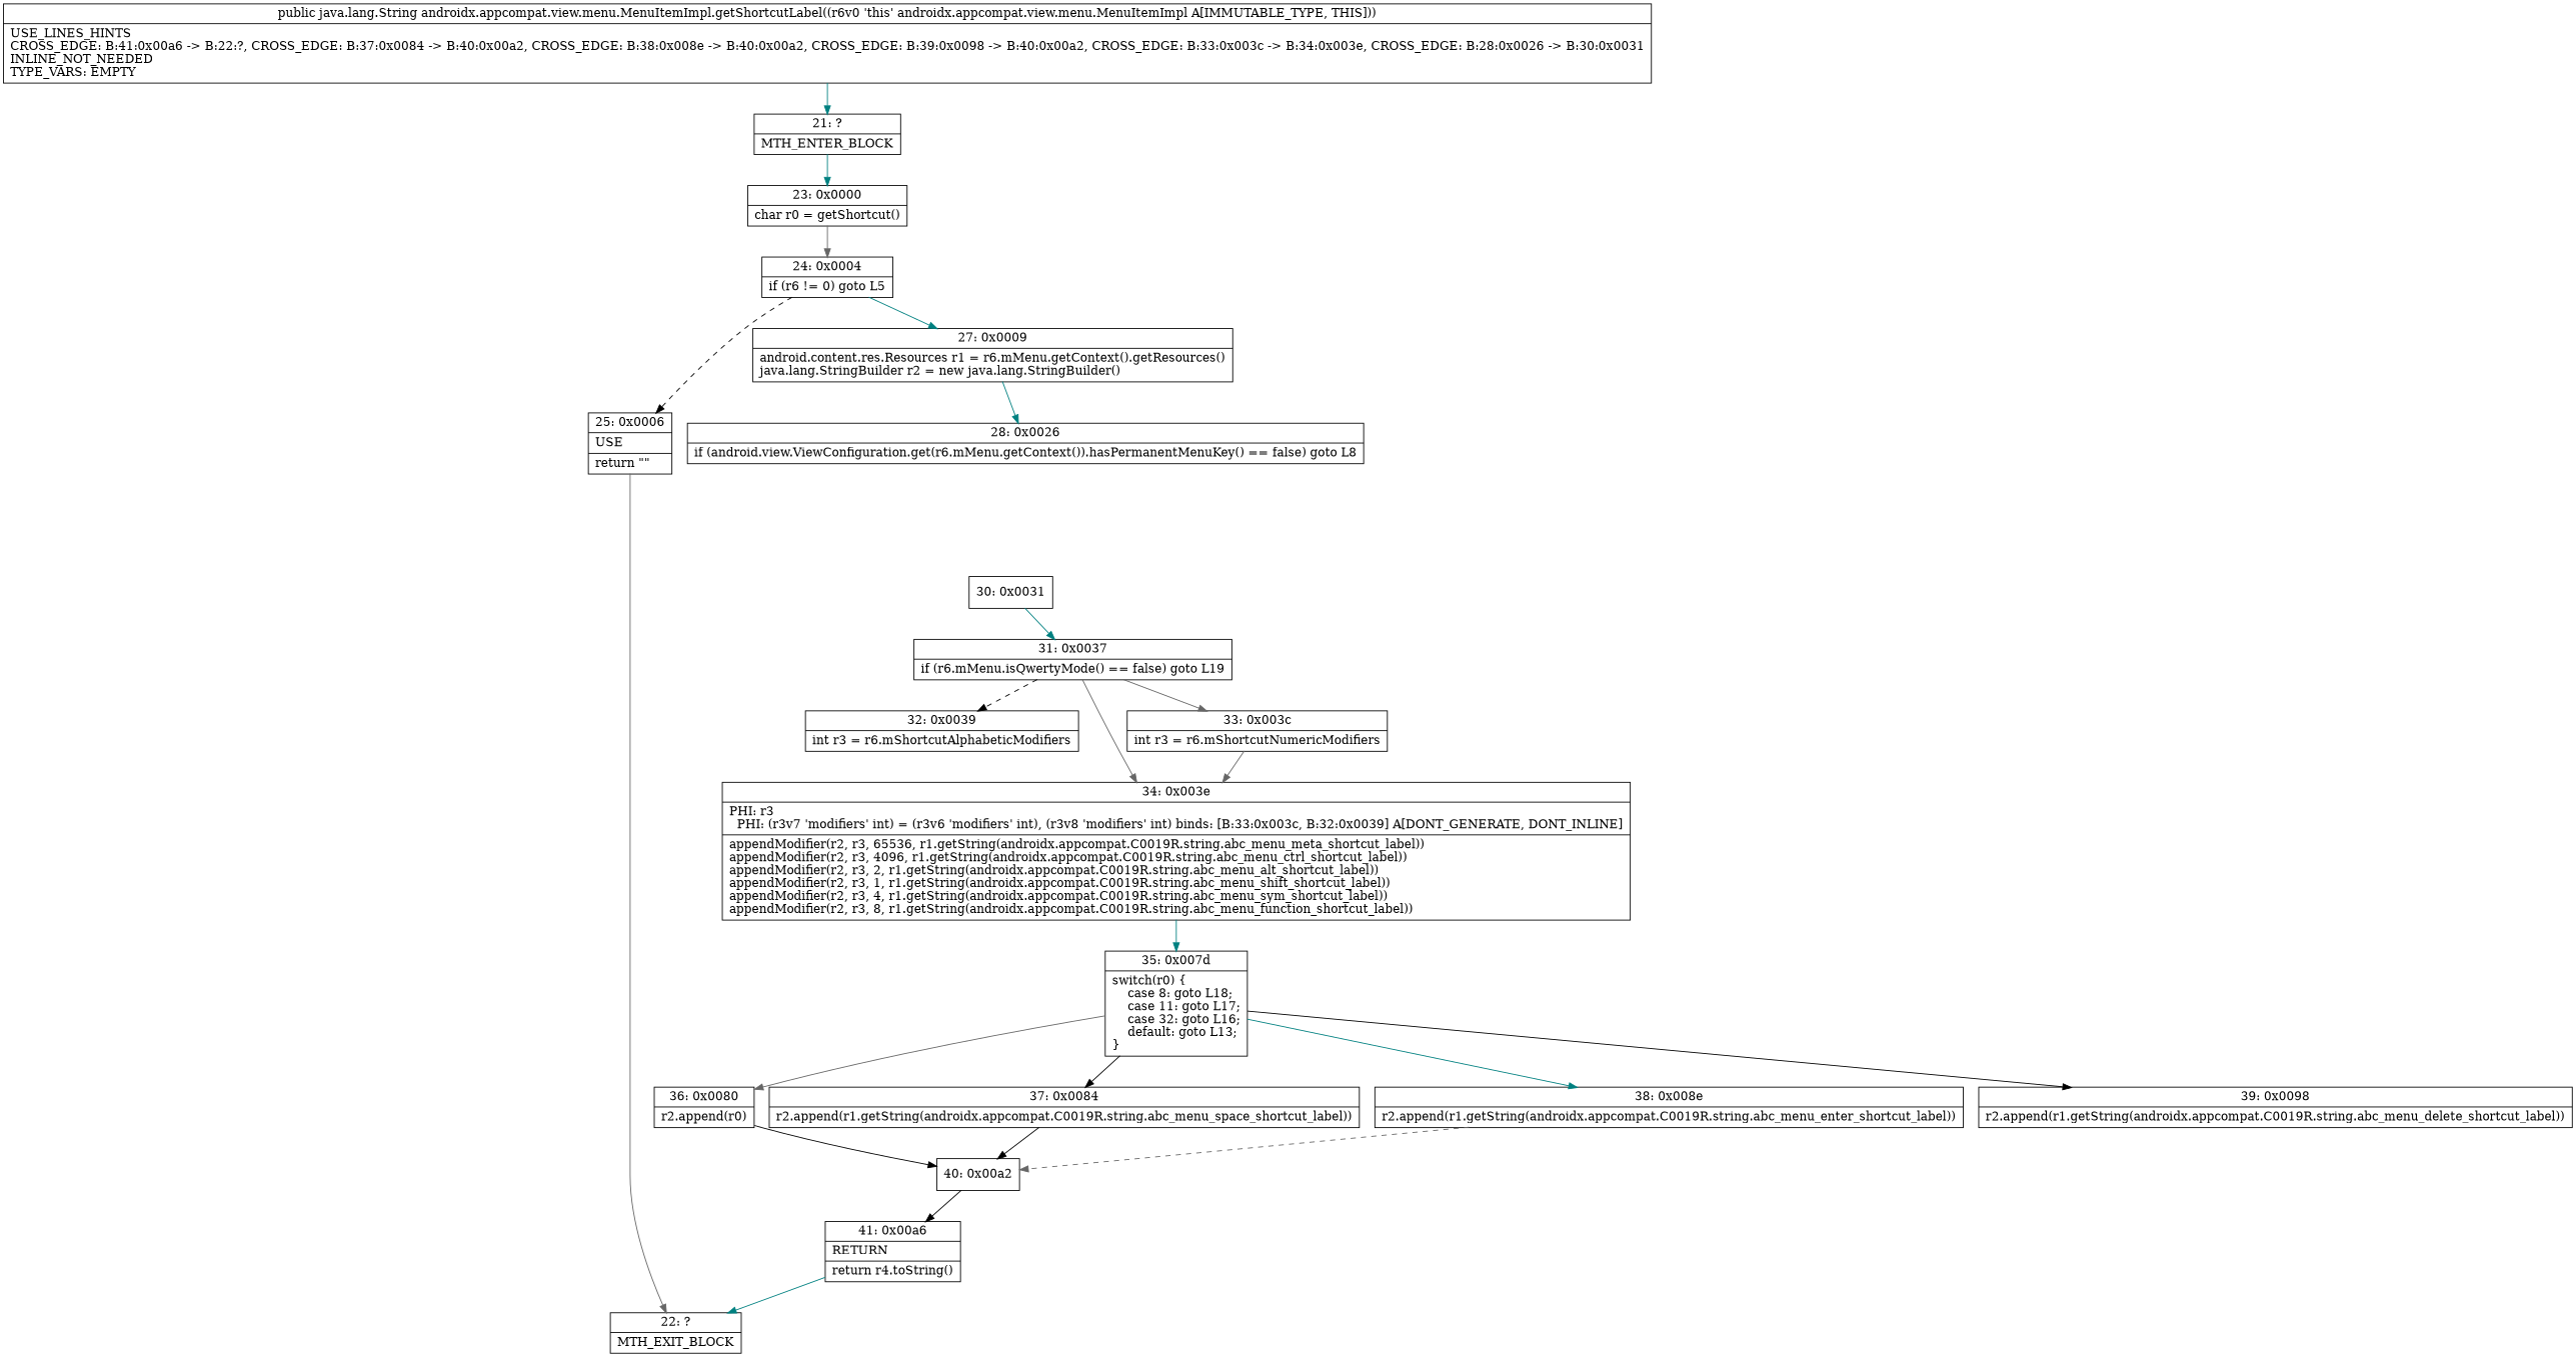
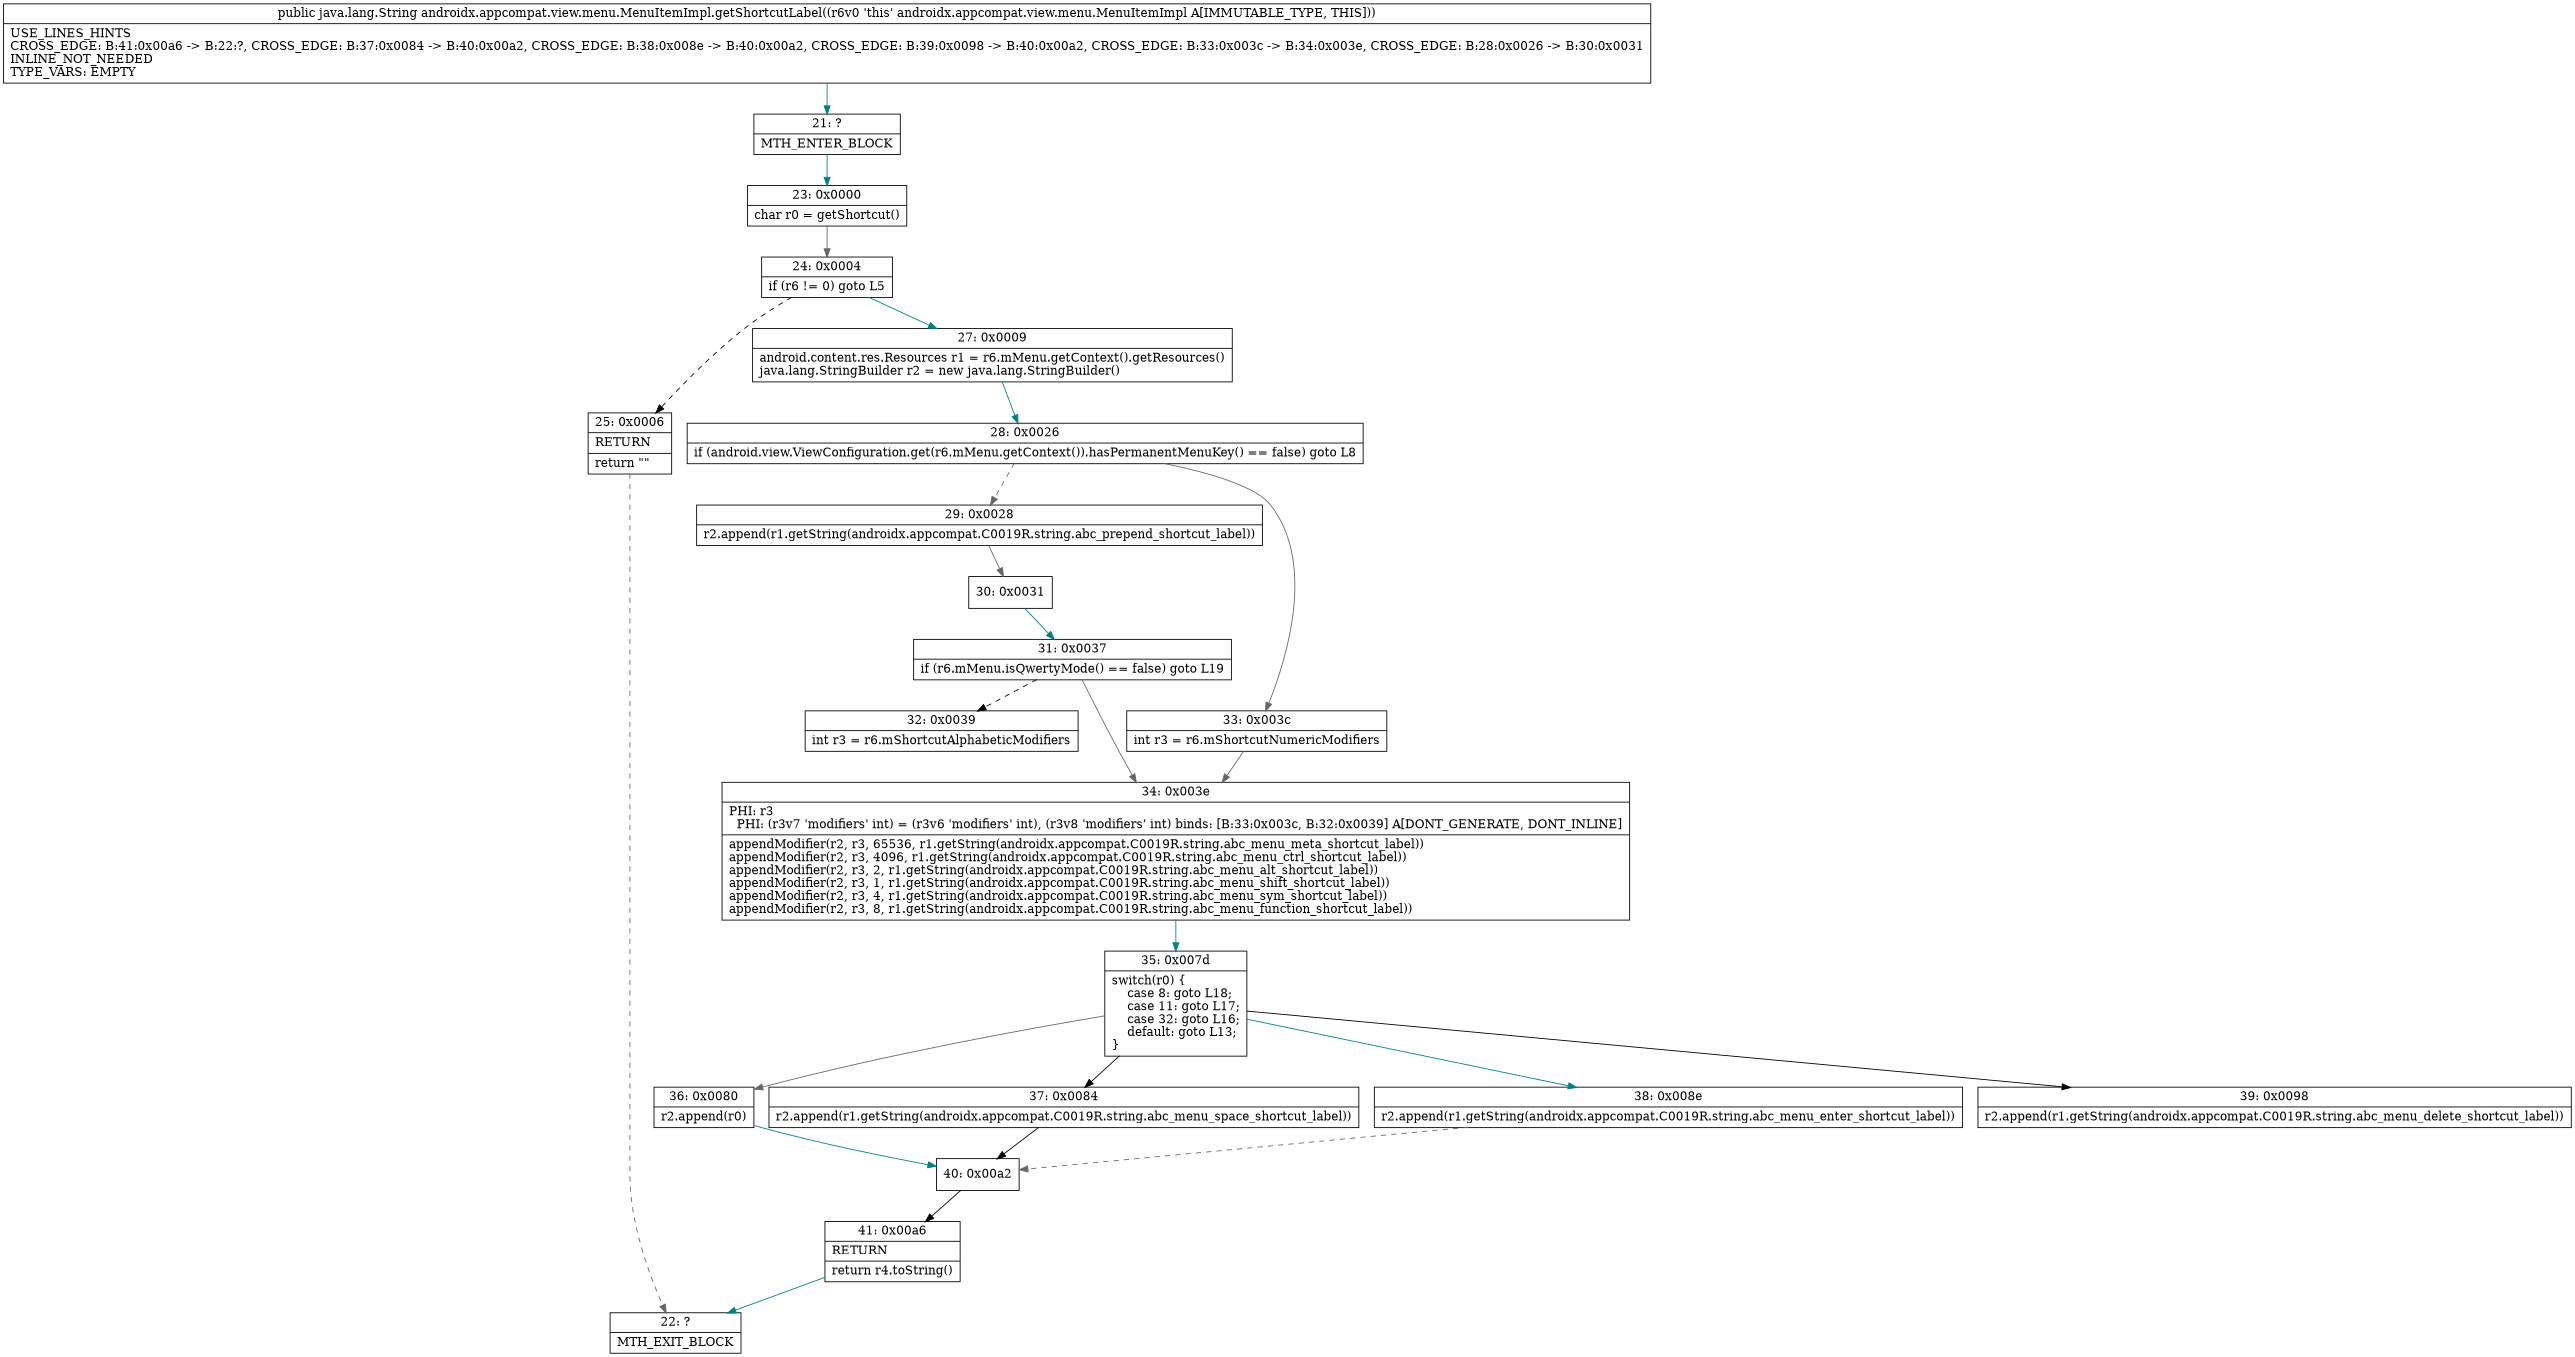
  digraph {
    node [shape=record]
    edge [color=gray40]
    n1 [label="{21\:\ ?|MTH_ENTER_BLOCK\l}"]
    n2 [label="{23\:\ 0x0000|char r0 = getShortcut()\l}"]
    n3 [label="{24\:\ 0x0004|if (r6 != 0) goto L5\l}"]
-   n4 [label="{25\:\ 0x0006|USE\l|return \"\"\l}"]
+   n4 [label="{25\:\ 0x0006|RETURN\l|return \"\"\l}"]
    n5 [label="{27\:\ 0x0009|android.content.res.Resources r1 = r6.mMenu.getContext().getResources()\ljava.lang.StringBuilder r2 = new java.lang.StringBuilder()\l}"]
    n6 [label="{22\:\ ?|MTH_EXIT_BLOCK\l}"]
    n7 [label="{28\:\ 0x0026|if (android.view.ViewConfiguration.get(r6.mMenu.getContext()).hasPermanentMenuKey() == false) goto L8\l}"]
+   n8 [label="{29\:\ 0x0028|r2.append(r1.getString(androidx.appcompat.C0019R.string.abc_prepend_shortcut_label))\l}"]
    n9 [label="{30\:\ 0x0031}"]
    n10 [label="{31\:\ 0x0037|if (r6.mMenu.isQwertyMode() == false) goto L19\l}"]
    n11 [label="{32\:\ 0x0039|int r3 = r6.mShortcutAlphabeticModifiers\l}"]
    n12 [label="{33\:\ 0x003c|int r3 = r6.mShortcutNumericModifiers\l}"]
    n13 [label="{34\:\ 0x003e|PHI: r3 \l  PHI: (r3v7 'modifiers' int) = (r3v6 'modifiers' int), (r3v8 'modifiers' int) binds: [B:33:0x003c, B:32:0x0039] A[DONT_GENERATE, DONT_INLINE]\l|appendModifier(r2, r3, 65536, r1.getString(androidx.appcompat.C0019R.string.abc_menu_meta_shortcut_label))\lappendModifier(r2, r3, 4096, r1.getString(androidx.appcompat.C0019R.string.abc_menu_ctrl_shortcut_label))\lappendModifier(r2, r3, 2, r1.getString(androidx.appcompat.C0019R.string.abc_menu_alt_shortcut_label))\lappendModifier(r2, r3, 1, r1.getString(androidx.appcompat.C0019R.string.abc_menu_shift_shortcut_label))\lappendModifier(r2, r3, 4, r1.getString(androidx.appcompat.C0019R.string.abc_menu_sym_shortcut_label))\lappendModifier(r2, r3, 8, r1.getString(androidx.appcompat.C0019R.string.abc_menu_function_shortcut_label))\l}"]
    n14 [label="{35\:\ 0x007d|switch(r0) \{\l    case 8: goto L18;\l    case 11: goto L17;\l    case 32: goto L16;\l    default: goto L13;\l\}\l}"]
    n15 [label="{36\:\ 0x0080|r2.append(r0)\l}"]
    n16 [label="{37\:\ 0x0084|r2.append(r1.getString(androidx.appcompat.C0019R.string.abc_menu_space_shortcut_label))\l}"]
    n17 [label="{38\:\ 0x008e|r2.append(r1.getString(androidx.appcompat.C0019R.string.abc_menu_enter_shortcut_label))\l}"]
    n18 [label="{39\:\ 0x0098|r2.append(r1.getString(androidx.appcompat.C0019R.string.abc_menu_delete_shortcut_label))\l}"]
    n19 [label="{40\:\ 0x00a2}"]
    n20 [label="{41\:\ 0x00a6|RETURN\l|return r4.toString()\l}"]
    n21 [label="{public java.lang.String androidx.appcompat.view.menu.MenuItemImpl.getShortcutLabel((r6v0 'this' androidx.appcompat.view.menu.MenuItemImpl A[IMMUTABLE_TYPE, THIS]))  | USE_LINES_HINTS\lCROSS_EDGE: B:41:0x00a6 \-\> B:22:?, CROSS_EDGE: B:37:0x0084 \-\> B:40:0x00a2, CROSS_EDGE: B:38:0x008e \-\> B:40:0x00a2, CROSS_EDGE: B:39:0x0098 \-\> B:40:0x00a2, CROSS_EDGE: B:33:0x003c \-\> B:34:0x003e, CROSS_EDGE: B:28:0x0026 \-\> B:30:0x0031\lINLINE_NOT_NEEDED\lTYPE_VARS: EMPTY\l}"]
    n1 -> n2 [color=teal]
    n2 -> n3
    n3 -> n4 [color=black style=dashed]
    n3 -> n5 [color=teal]
-   n4 -> n6
+   n4 -> n6 [style=dashed]
    n5 -> n7 [color=teal]
+   n7 -> n8 [style=dashed]
+   n8 -> n9
    n9 -> n10 [color=teal]
    n10 -> n11 [color=black style=dashed]
-   n10 -> n12
+   n7 -> n12
    n10 -> n13
    n12 -> n13
    n13 -> n14 [color=teal]
    n14 -> n15
    n14 -> n16 [color=black]
    n14 -> n17 [color=teal]
    n14 -> n18 [color=black]
-   n15 -> n19 [color=black]
+   n15 -> n19 [color=teal]
    n16 -> n19 [color=black]
    n17 -> n19 [style=dashed]
    n19 -> n20 [color=black]
    n20 -> n6 [color=teal]
    n21 -> n1 [color=teal]
  }
